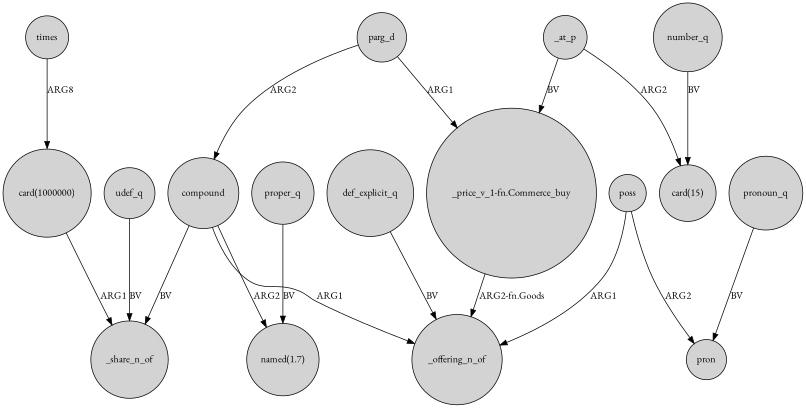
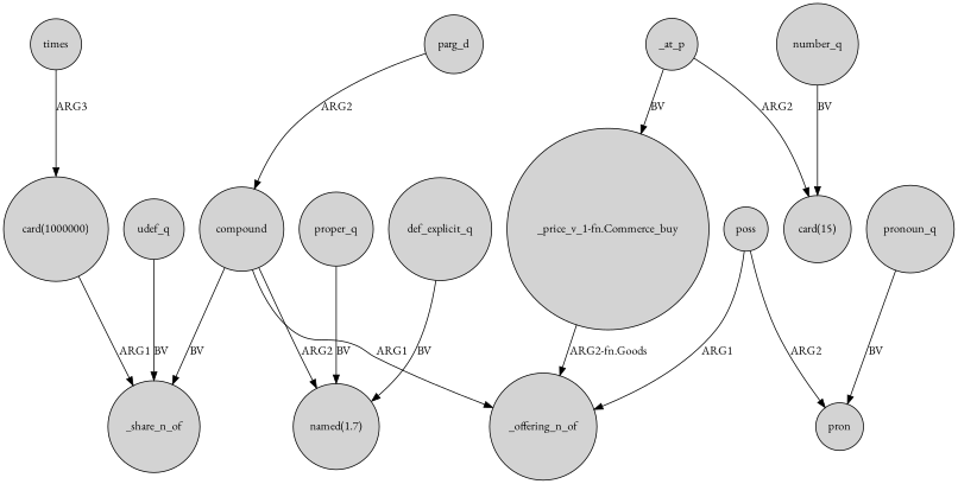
  digraph {
    fontname="EB Garamond"
    node [fontname="EB Garamond" shape=circle style=filled]
    edge [fontname="EB Garamond"]
    times
    "card(1000000)"
    _share_n_of
    compound
    "named(1.7)"
    _offering_n_of
    def_explicit_q
    parg_d
    "_price_v_1-fn.Commerce_buy"
    udef_q
    _at_p
    "card(15)"
    number_q
    pronoun_q
    pron
    poss
    proper_q
-   times -> "card(1000000)" [label=ARG8]
+   times -> "card(1000000)" [label=ARG3]
    "card(1000000)" -> _share_n_of [label=ARG1]
    compound -> _share_n_of [label=BV]
    compound -> "named(1.7)" [label=ARG2]
    compound -> _offering_n_of [label=ARG1]
-   def_explicit_q -> _offering_n_of [label=BV]
+   def_explicit_q -> "named(1.7)" [label=BV]
    parg_d -> compound [label=ARG2]
-   parg_d -> "_price_v_1-fn.Commerce_buy" [label=ARG1]
    "_price_v_1-fn.Commerce_buy" -> _offering_n_of [label="ARG2-fn.Goods"]
    udef_q -> _share_n_of [label=BV]
    _at_p -> "_price_v_1-fn.Commerce_buy" [label=BV]
    _at_p -> "card(15)" [label=ARG2]
    number_q -> "card(15)" [label=BV]
    pronoun_q -> pron [label=BV]
    poss -> _offering_n_of [label=ARG1]
    poss -> pron [label=ARG2]
    proper_q -> "named(1.7)" [label=BV]
  }
